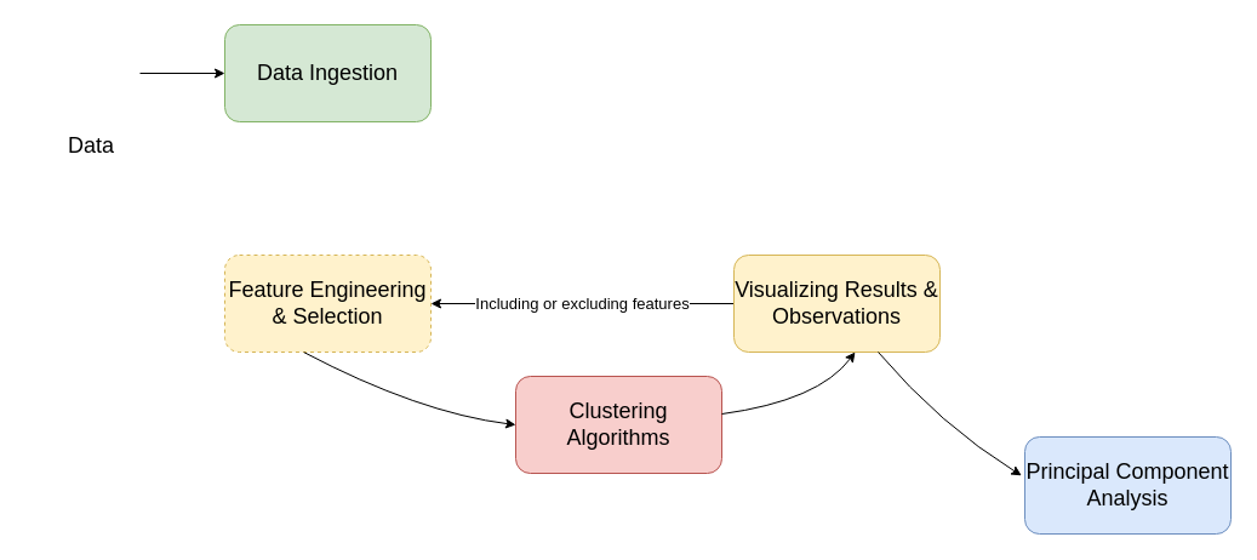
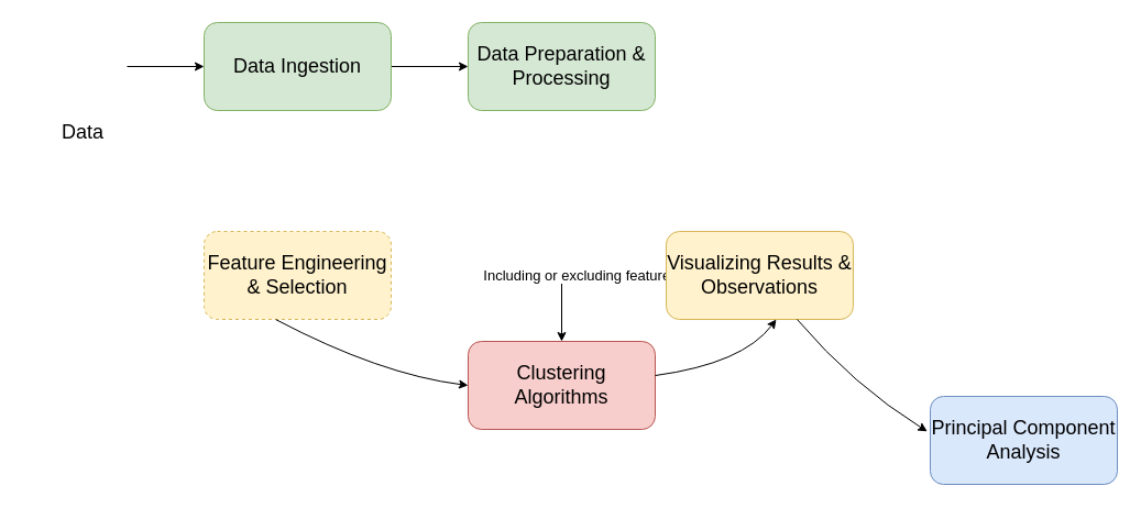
  <mxCell id="0" />
  <mxCell id="1" parent="0" />
  <mxCell id="2" value="" style="shape=image;html=1;verticalAlign=top;verticalLabelPosition=bottom;labelBackgroundColor=#ffffff;imageAspect=0;aspect=fixed;image=https://cdn2.iconfinder.com/data/icons/simple-files/128/csv1.png" parent="1" vertex="1"><mxGeometry x="35" y="20" width="80" height="80" as="geometry" /></mxCell>
  <mxCell id="3" value="&lt;font style=&quot;font-size: 18px&quot;&gt;&lt;font style=&quot;font-size: 18px&quot;&gt;Dat&lt;/font&gt;a&lt;/font&gt;" style="text;html=1;strokeColor=none;fillColor=none;align=center;verticalAlign=middle;whiteSpace=wrap;rounded=0;" parent="1" vertex="1"><mxGeometry x="20" y="90" width="110" height="60" as="geometry" /></mxCell>
+ <mxCell id="4" style="edgeStyle=orthogonalEdgeStyle;rounded=0;orthogonalLoop=1;jettySize=auto;html=1;exitX=1;exitY=0.5;exitDx=0;exitDy=0;" parent="1" source="5" target="7" edge="1"><mxGeometry relative="1" as="geometry" /></mxCell>
  <mxCell id="5" value="&lt;font style=&quot;font-size: 18px&quot;&gt;Data Ingestion&lt;/font&gt;" style="rounded=1;whiteSpace=wrap;html=1;fillColor=#d5e8d4;strokeColor=#82b366;" parent="1" vertex="1"><mxGeometry x="185" y="20" width="170" height="80" as="geometry" /></mxCell>
  <mxCell id="6" value="" style="endArrow=classic;html=1;" parent="1" source="2" target="5" edge="1"><mxGeometry width="50" height="50" relative="1" as="geometry"><mxPoint x="225" y="100" as="sourcePoint" /><mxPoint x="275" y="50" as="targetPoint" /></mxGeometry></mxCell>
+ <mxCell id="7" value="&lt;span style=&quot;font-size: 18px&quot;&gt;Data Preparation &amp;amp; Processing&lt;/span&gt;" style="rounded=1;whiteSpace=wrap;html=1;fillColor=#d5e8d4;strokeColor=#82b366;" parent="1" vertex="1"><mxGeometry x="425" y="20" width="170" height="80" as="geometry" /></mxCell>
  <mxCell id="8" value="&lt;span style=&quot;font-size: 18px&quot;&gt;Feature Engineering &amp;amp; Selection&lt;/span&gt;" style="rounded=1;whiteSpace=wrap;html=1;fillColor=#fff2cc;strokeColor=#d6b656;dashed=1;" parent="1" vertex="1"><mxGeometry x="185" y="210" width="170" height="80" as="geometry" /></mxCell>
  <mxCell id="9" value="&lt;span style=&quot;font-size: 18px&quot;&gt;Clustering Algorithms&lt;br&gt;&lt;/span&gt;" style="rounded=1;whiteSpace=wrap;html=1;fillColor=#f8cecc;strokeColor=#b85450;" parent="1" vertex="1"><mxGeometry x="425" y="310" width="170" height="80" as="geometry" /></mxCell>
- <mxCell id="10" value="&lt;font style=&quot;font-size: 13px&quot;&gt;Including or excluding features&lt;/font&gt;" style="edgeStyle=orthogonalEdgeStyle;rounded=0;orthogonalLoop=1;jettySize=auto;html=1;exitX=0;exitY=0.5;exitDx=0;exitDy=0;" parent="1" source="11" target="8" edge="1"><mxGeometry relative="1" as="geometry" /></mxCell>
+ <mxCell id="10" value="&lt;font style=&quot;font-size: 13px&quot;&gt;Including or excluding features&lt;/font&gt;" style="edgeStyle=orthogonalEdgeStyle;rounded=0;orthogonalLoop=1;jettySize=auto;html=1;exitX=0;exitY=0.5;exitDx=0;exitDy=0;" parent="1" source="11" target="9" edge="1"><mxGeometry relative="1" as="geometry" /></mxCell>
  <mxCell id="11" value="&lt;span style=&quot;font-size: 18px&quot;&gt;Visualizing Results &amp;amp; Observations&lt;br&gt;&lt;/span&gt;" style="rounded=1;whiteSpace=wrap;html=1;fillColor=#fff2cc;strokeColor=#d6b656;" parent="1" vertex="1"><mxGeometry x="605" y="210" width="170" height="80" as="geometry" /></mxCell>
  <mxCell id="12" value="" style="curved=1;endArrow=classic;html=1;entryX=0;entryY=0.5;entryDx=0;entryDy=0;exitX=0.384;exitY=1.002;exitDx=0;exitDy=0;exitPerimeter=0;" parent="1" source="8" target="9" edge="1"><mxGeometry width="50" height="50" relative="1" as="geometry"><mxPoint x="295" y="360" as="sourcePoint" /><mxPoint x="345" y="310" as="targetPoint" /><Array as="points"><mxPoint x="345" y="340" /></Array></mxGeometry></mxCell>
  <mxCell id="13" value="" style="curved=1;endArrow=classic;html=1;exitX=1;exitY=0.388;exitDx=0;exitDy=0;exitPerimeter=0;" parent="1" source="9" edge="1"><mxGeometry width="50" height="50" relative="1" as="geometry"><mxPoint x="635" y="370" as="sourcePoint" /><mxPoint x="705" y="290" as="targetPoint" /><Array as="points"><mxPoint x="675" y="330" /></Array></mxGeometry></mxCell>
  <mxCell id="14" value="&lt;span style=&quot;font-size: 18px&quot;&gt;Principal Component Analysis&lt;br&gt;&lt;/span&gt;" style="rounded=1;whiteSpace=wrap;html=1;fillColor=#dae8fc;strokeColor=#6c8ebf;" parent="1" vertex="1"><mxGeometry x="845" y="360" width="170" height="80" as="geometry" /></mxCell>
  <mxCell id="15" value="" style="curved=1;endArrow=classic;html=1;entryX=-0.016;entryY=0.398;entryDx=0;entryDy=0;entryPerimeter=0;" parent="1" source="11" target="14" edge="1"><mxGeometry width="50" height="50" relative="1" as="geometry"><mxPoint x="705" y="380" as="sourcePoint" /><mxPoint x="755" y="330" as="targetPoint" /><Array as="points"><mxPoint x="775" y="350" /></Array></mxGeometry></mxCell>
